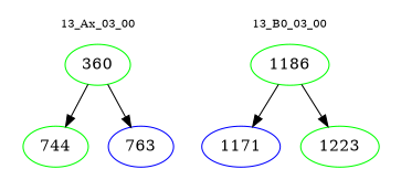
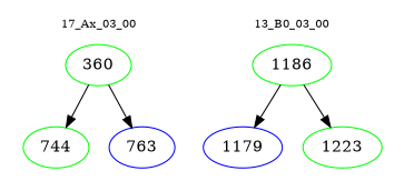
  digraph {
    node [color=green]
    edge [color=black]
    n1 [label=360]
    n2 [label=744]
    n3 [color=blue label=763]
    n4 [label=1186]
-   n5 [color=blue label=1171]
+   n5 [color=blue label=1179]
    n6 [label=1223]
    subgraph cluster_1 {
      color=white
      fontsize=10
-     label="13_Ax_03_00"
+     label="17_Ax_03_00"
      n1
      n2
      n3
    }
    subgraph cluster_2 {
      color=white
      fontsize=10
      label="13_B0_03_00"
      n4
      n5
      n6
    }
    n1 -> n2
    n1 -> n3
    n4 -> n5
    n4 -> n6
  }
